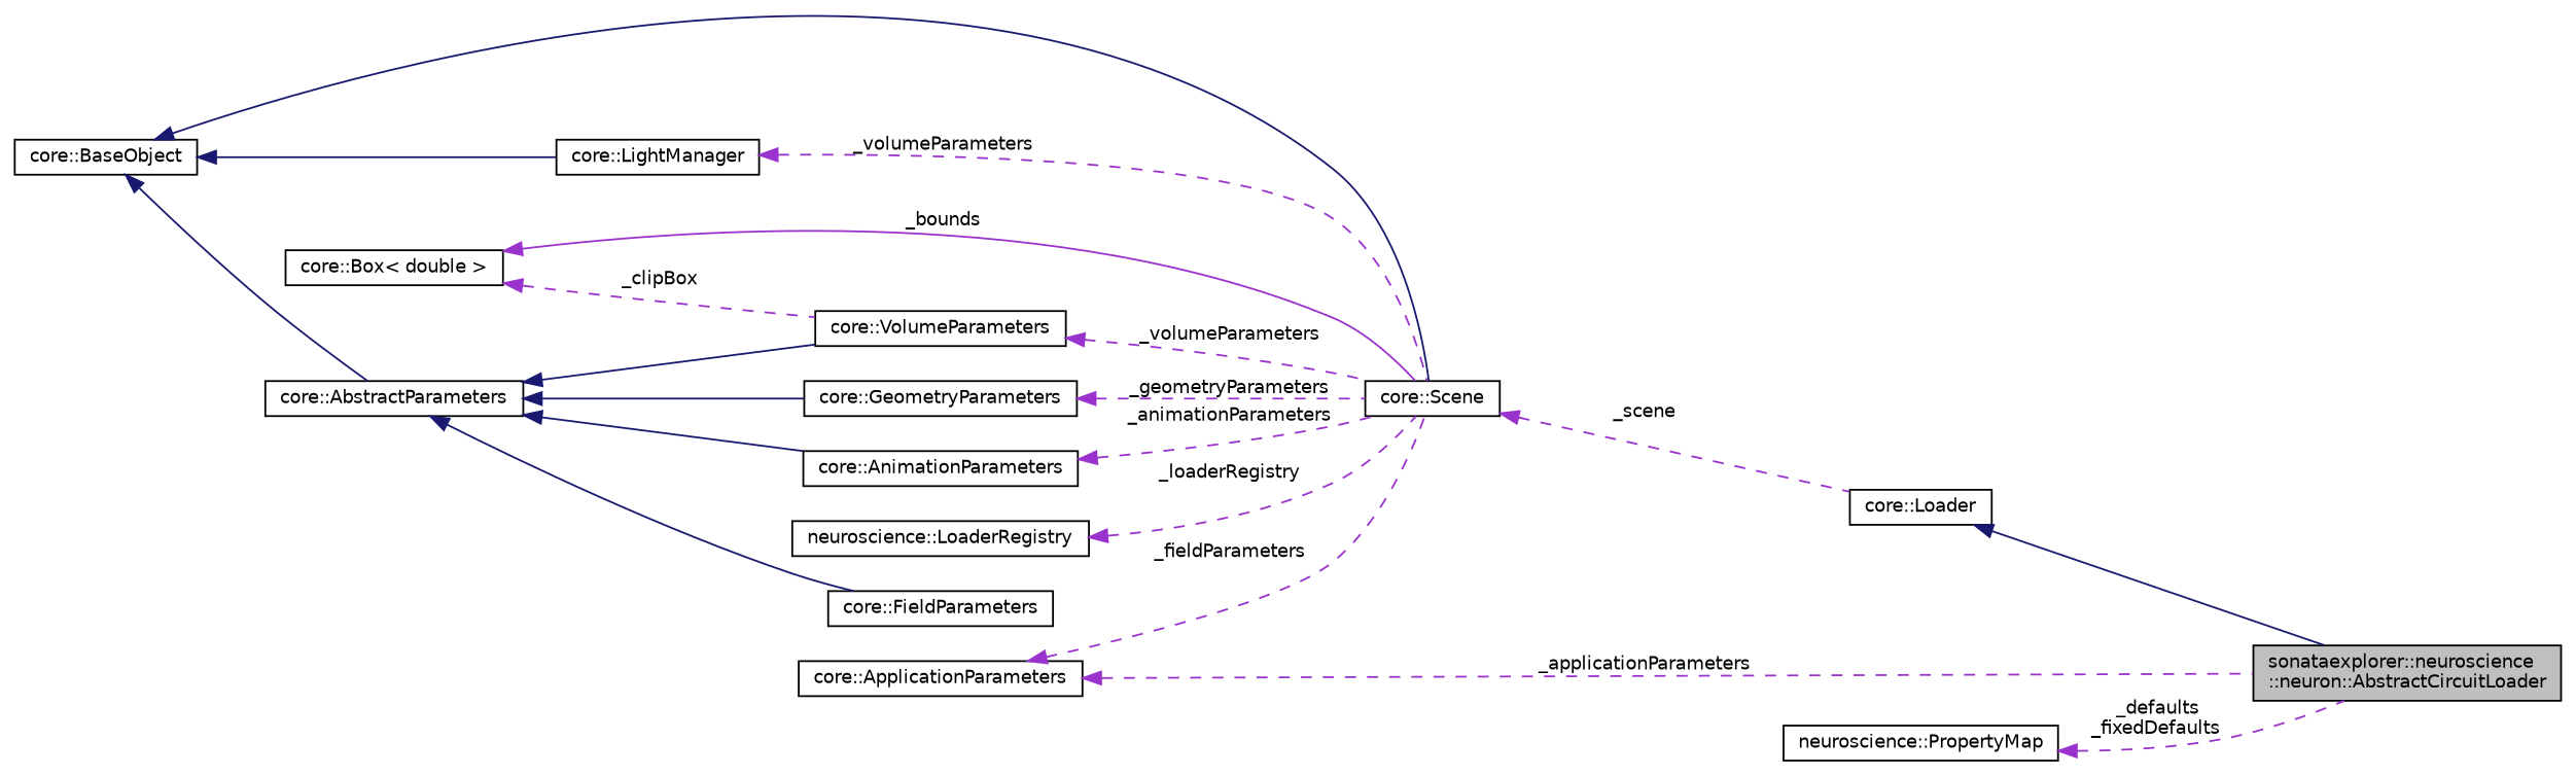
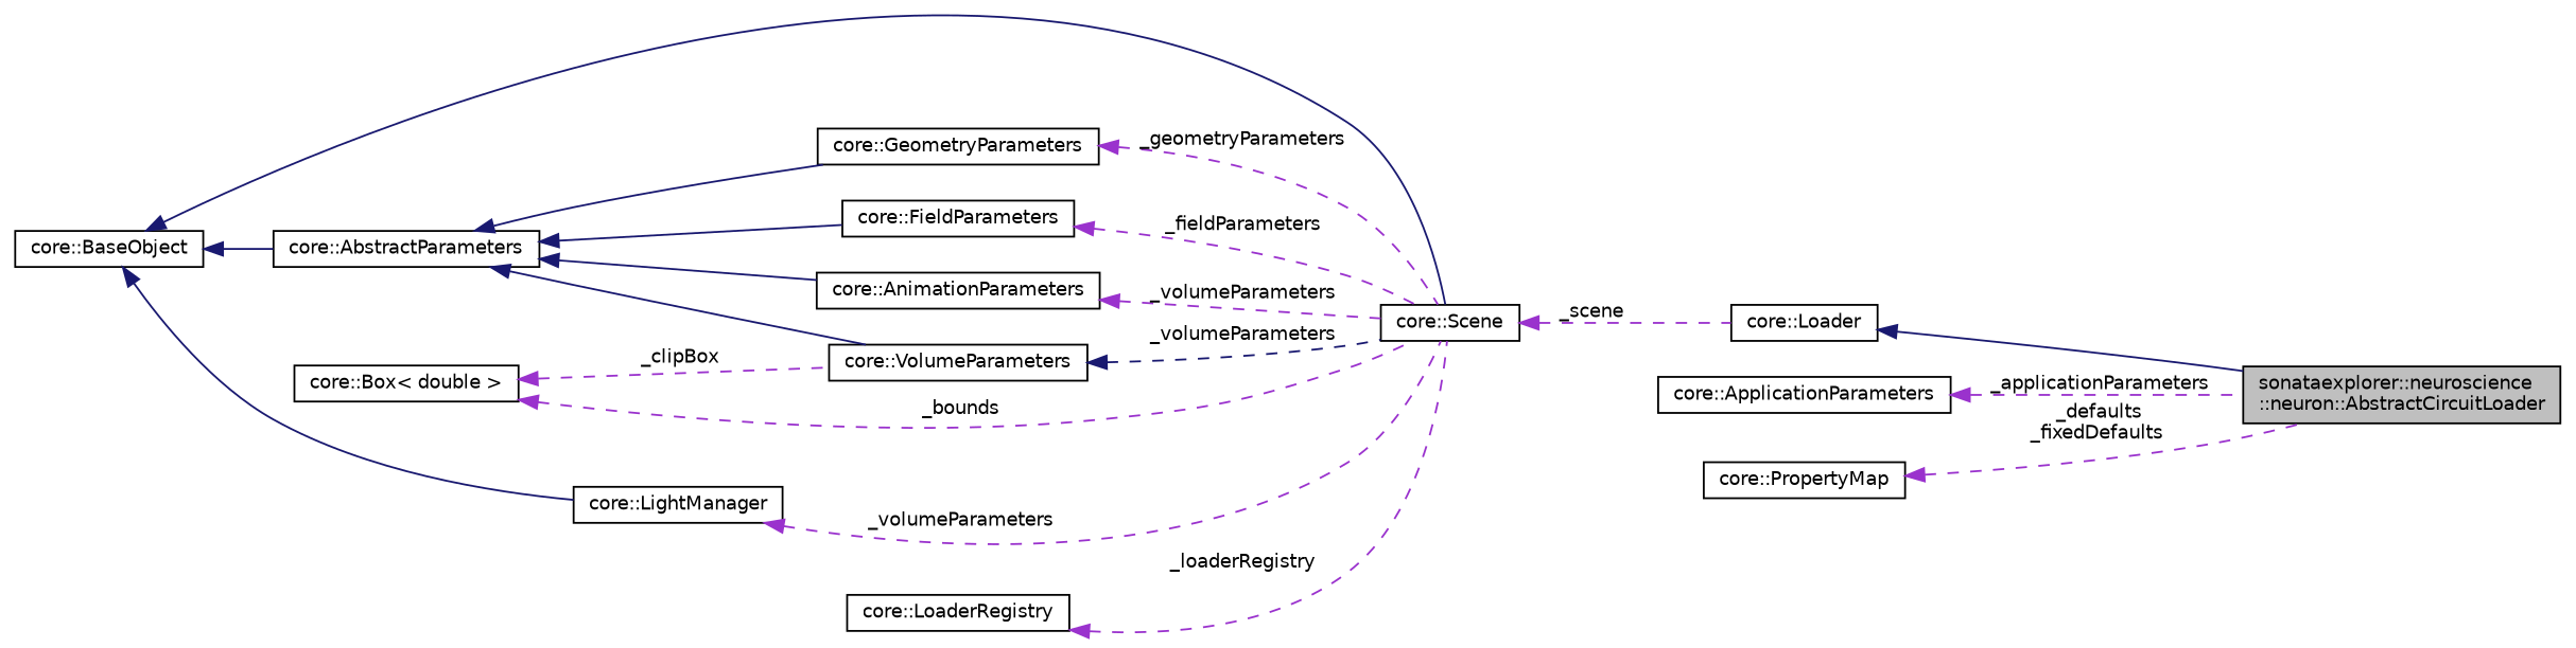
  digraph {
    rankdir=LR
    node [color=black fillcolor=white fontname=Helvetica fontsize=10 shape=record style=filled]
    edge [color=darkorchid3 dir=back fontname=Helvetica fontsize=10 labelfontname=Helvetica labelfontsize=10 style=dashed]
    n1 [fillcolor=grey75 fontcolor=black height=0.2 label="sonataexplorer::neuroscience\l::neuron::AbstractCircuitLoader" width=0.4]
    n2 [height=0.2 label="core::Loader" width=0.4]
    n3 [height=0.2 label="core::Scene" width=0.4]
    n4 [height=0.2 label="core::BaseObject" width=0.4]
    n5 [height=0.2 label="core::AbstractParameters" width=0.4]
    n6 [height=0.2 label="core::LightManager" width=0.4]
    n7 [height=0.2 label="core::GeometryParameters" width=0.4]
    n8 [height=0.2 label="core::VolumeParameters" width=0.4]
    n9 [height=0.2 label="core::FieldParameters" width=0.4]
    n10 [height=0.2 label="core::AnimationParameters" width=0.4]
-   n11 [height=0.2 label="neuroscience::LoaderRegistry" width=0.4]
+   n11 [height=0.2 label="core::LoaderRegistry" width=0.4]
    n12 [height=0.2 label="core::ApplicationParameters" width=0.4]
    n13 [height=0.2 label="core::Box\< double \>" width=0.4]
-   n14 [height=0.2 label="neuroscience::PropertyMap" width=0.4]
+   n14 [height=0.2 label="core::PropertyMap" width=0.4]
    n2 -> n1 [color=midnightblue style=solid]
    n3 -> n2 [label=" _scene"]
    n4 -> n3 [color=midnightblue style=solid]
    n4 -> n5 [color=midnightblue style=solid]
    n4 -> n6 [color=midnightblue style=solid]
    n5 -> n7 [color=midnightblue style=solid]
    n5 -> n8 [color=midnightblue style=solid]
    n5 -> n9 [color=midnightblue style=solid]
    n5 -> n10 [color=midnightblue style=solid]
    n6 -> n3 [label=" _volumeParameters"]
    n7 -> n3 [label=" _geometryParameters"]
-   n8 -> n3 [label=" _volumeParameters"]
-   n12 -> n3 [label=" _fieldParameters"]
-   n10 -> n3 [label=" _animationParameters"]
+   n8 -> n3 [color=midnightblue label=" _volumeParameters"]
+   n9 -> n3 [label=" _fieldParameters"]
+   n10 -> n3 [label=" _volumeParameters"]
    n11 -> n3 [label=" _loaderRegistry"]
    n12 -> n1 [label=" _applicationParameters"]
-   n13 -> n3 [label=" _bounds" style=solid]
+   n13 -> n3 [label=" _bounds"]
    n13 -> n8 [label=" _clipBox"]
    n14 -> n1 [label=" _defaults\n_fixedDefaults"]
  }
